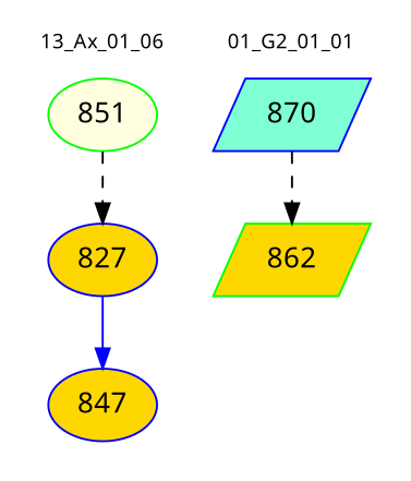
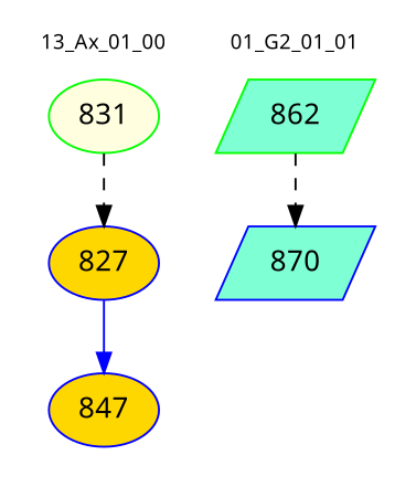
  digraph {
    fontname="Noto Sans"
    node [color=blue fillcolor=gold fontname="Noto Sans" shape=ellipse style=filled]
    edge [color=black fontname="Noto Sans" style=dashed]
-   n1 [color=green fillcolor=lightyellow label=851]
+   n1 [color=green fillcolor=lightyellow label=831]
    n2 [label=827]
    n3 [label=847]
-   n4 [color=green label=862 shape=parallelogram]
+   n4 [color=green fillcolor=aquamarine label=862 shape=parallelogram]
    n5 [fillcolor=aquamarine label=870 shape=parallelogram]
    subgraph cluster_1 {
      color=white
      fontsize=10
-     label="13_Ax_01_06"
+     label="13_Ax_01_00"
      n1
      n2
      n3
    }
    subgraph cluster_2 {
      color=white
      fontsize=10
      label="01_G2_01_01"
      n4
      n5
    }
    n1 -> n2
    n2 -> n3 [color=blue style=solid]
-   n5 -> n4
+   n4 -> n5
  }
